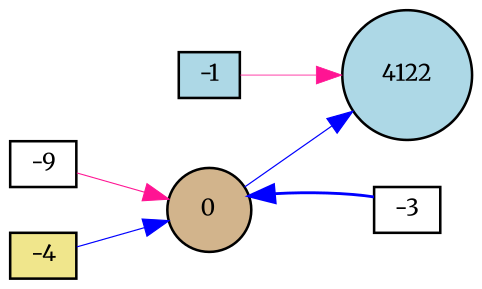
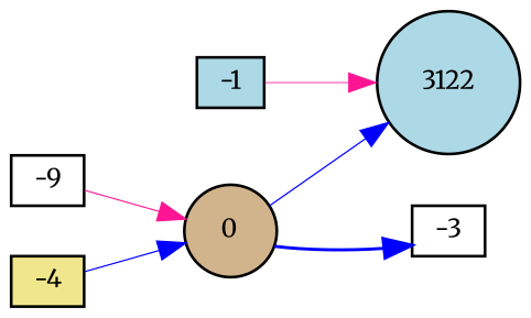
  digraph {
    fontname=Merriweather
    rankdir=LR
    node [fillcolor=lightblue fontname=Merriweather fontsize=9 shape=box style=filled]
    edge [color=blue fontname=Merriweather style=solid]
    -1 [height=0.2 width=0.2]
-   3122 [height=0.2 shape=circle width=0.2 label=4122]
+   3122 [height=0.2 shape=circle width=0.2]
    n3 [fillcolor=white height=0.2 label=-9 width=0.2]
    0 [fillcolor=tan height=0.2 shape=circle width=0.2]
    -3 [fillcolor=white height=0.2 width=0.2]
    -4 [fillcolor=khaki height=0.2 width=0.2]
    -1 -> 3122 [color=deeppink penwidth=0.30000000000000004]
    n3 -> 0 [color=deeppink penwidth=0.42447589752580617]
    0 -> 3122 [penwidth=0.4719408455124652]
-   -3 -> 0 [penwidth=1.1216717976744668]
+   0 -> -3 [penwidth=1.1216717976744668]
    -4 -> 0 [penwidth=0.45977348655289774]
  }
